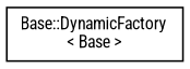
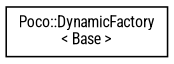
  digraph {
    rankdir=TB
    fontname="Roboto Condensed"
-   n1 [color=black fillcolor=white fontname="Roboto Condensed" fontsize=10 height=0.2 label="Base::DynamicFactory\l\< Base \>" shape=record style=filled width=0.4]
+   n1 [color=black fillcolor=white fontname="Roboto Condensed" fontsize=10 height=0.2 label="Poco::DynamicFactory\l\< Base \>" shape=record style=filled width=0.4]
  }
